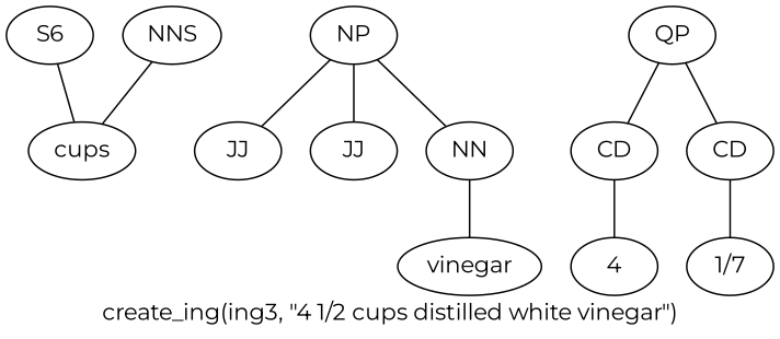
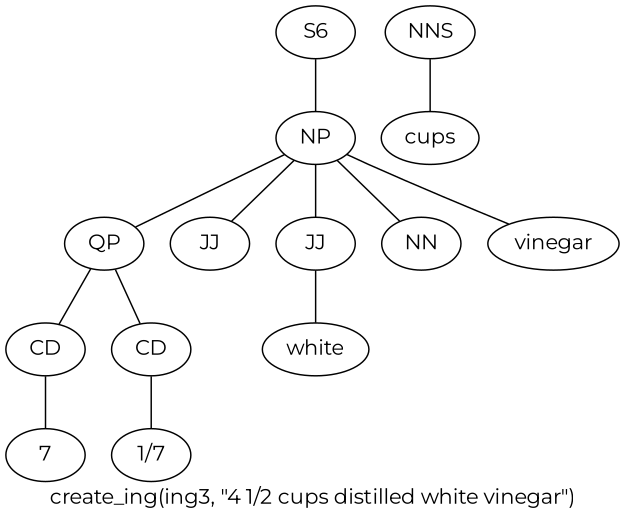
  graph {
    fontname=Montserrat
    label="create_ing(ing3, \"4 1/2 cups distilled white vinegar\")"
    node [fontname=Montserrat]
    edge [fontname=Montserrat]
    n1 [label=S6]
    n2 [label=NP]
    n3 [label=QP]
    n4 [label=JJ]
    n5 [label=JJ]
    n6 [label=NN]
    n7 [label=CD]
    n8 [label=CD]
+   n9 [label=white]
    n10 [label=vinegar]
-   n11 [label=4]
+   n11 [label=7]
    n12 [label="1/7"]
    n13 [label=NNS]
    n14 [label=cups]
-   n1 -- n14
+   n1 -- n2
+   n2 -- n3
    n2 -- n4
    n2 -- n5
    n2 -- n6
    n3 -- n7
    n3 -- n8
-   n6 -- n10
+   n5 -- n9
+   n2 -- n10
    n7 -- n11
    n8 -- n12
    n13 -- n14
  }
